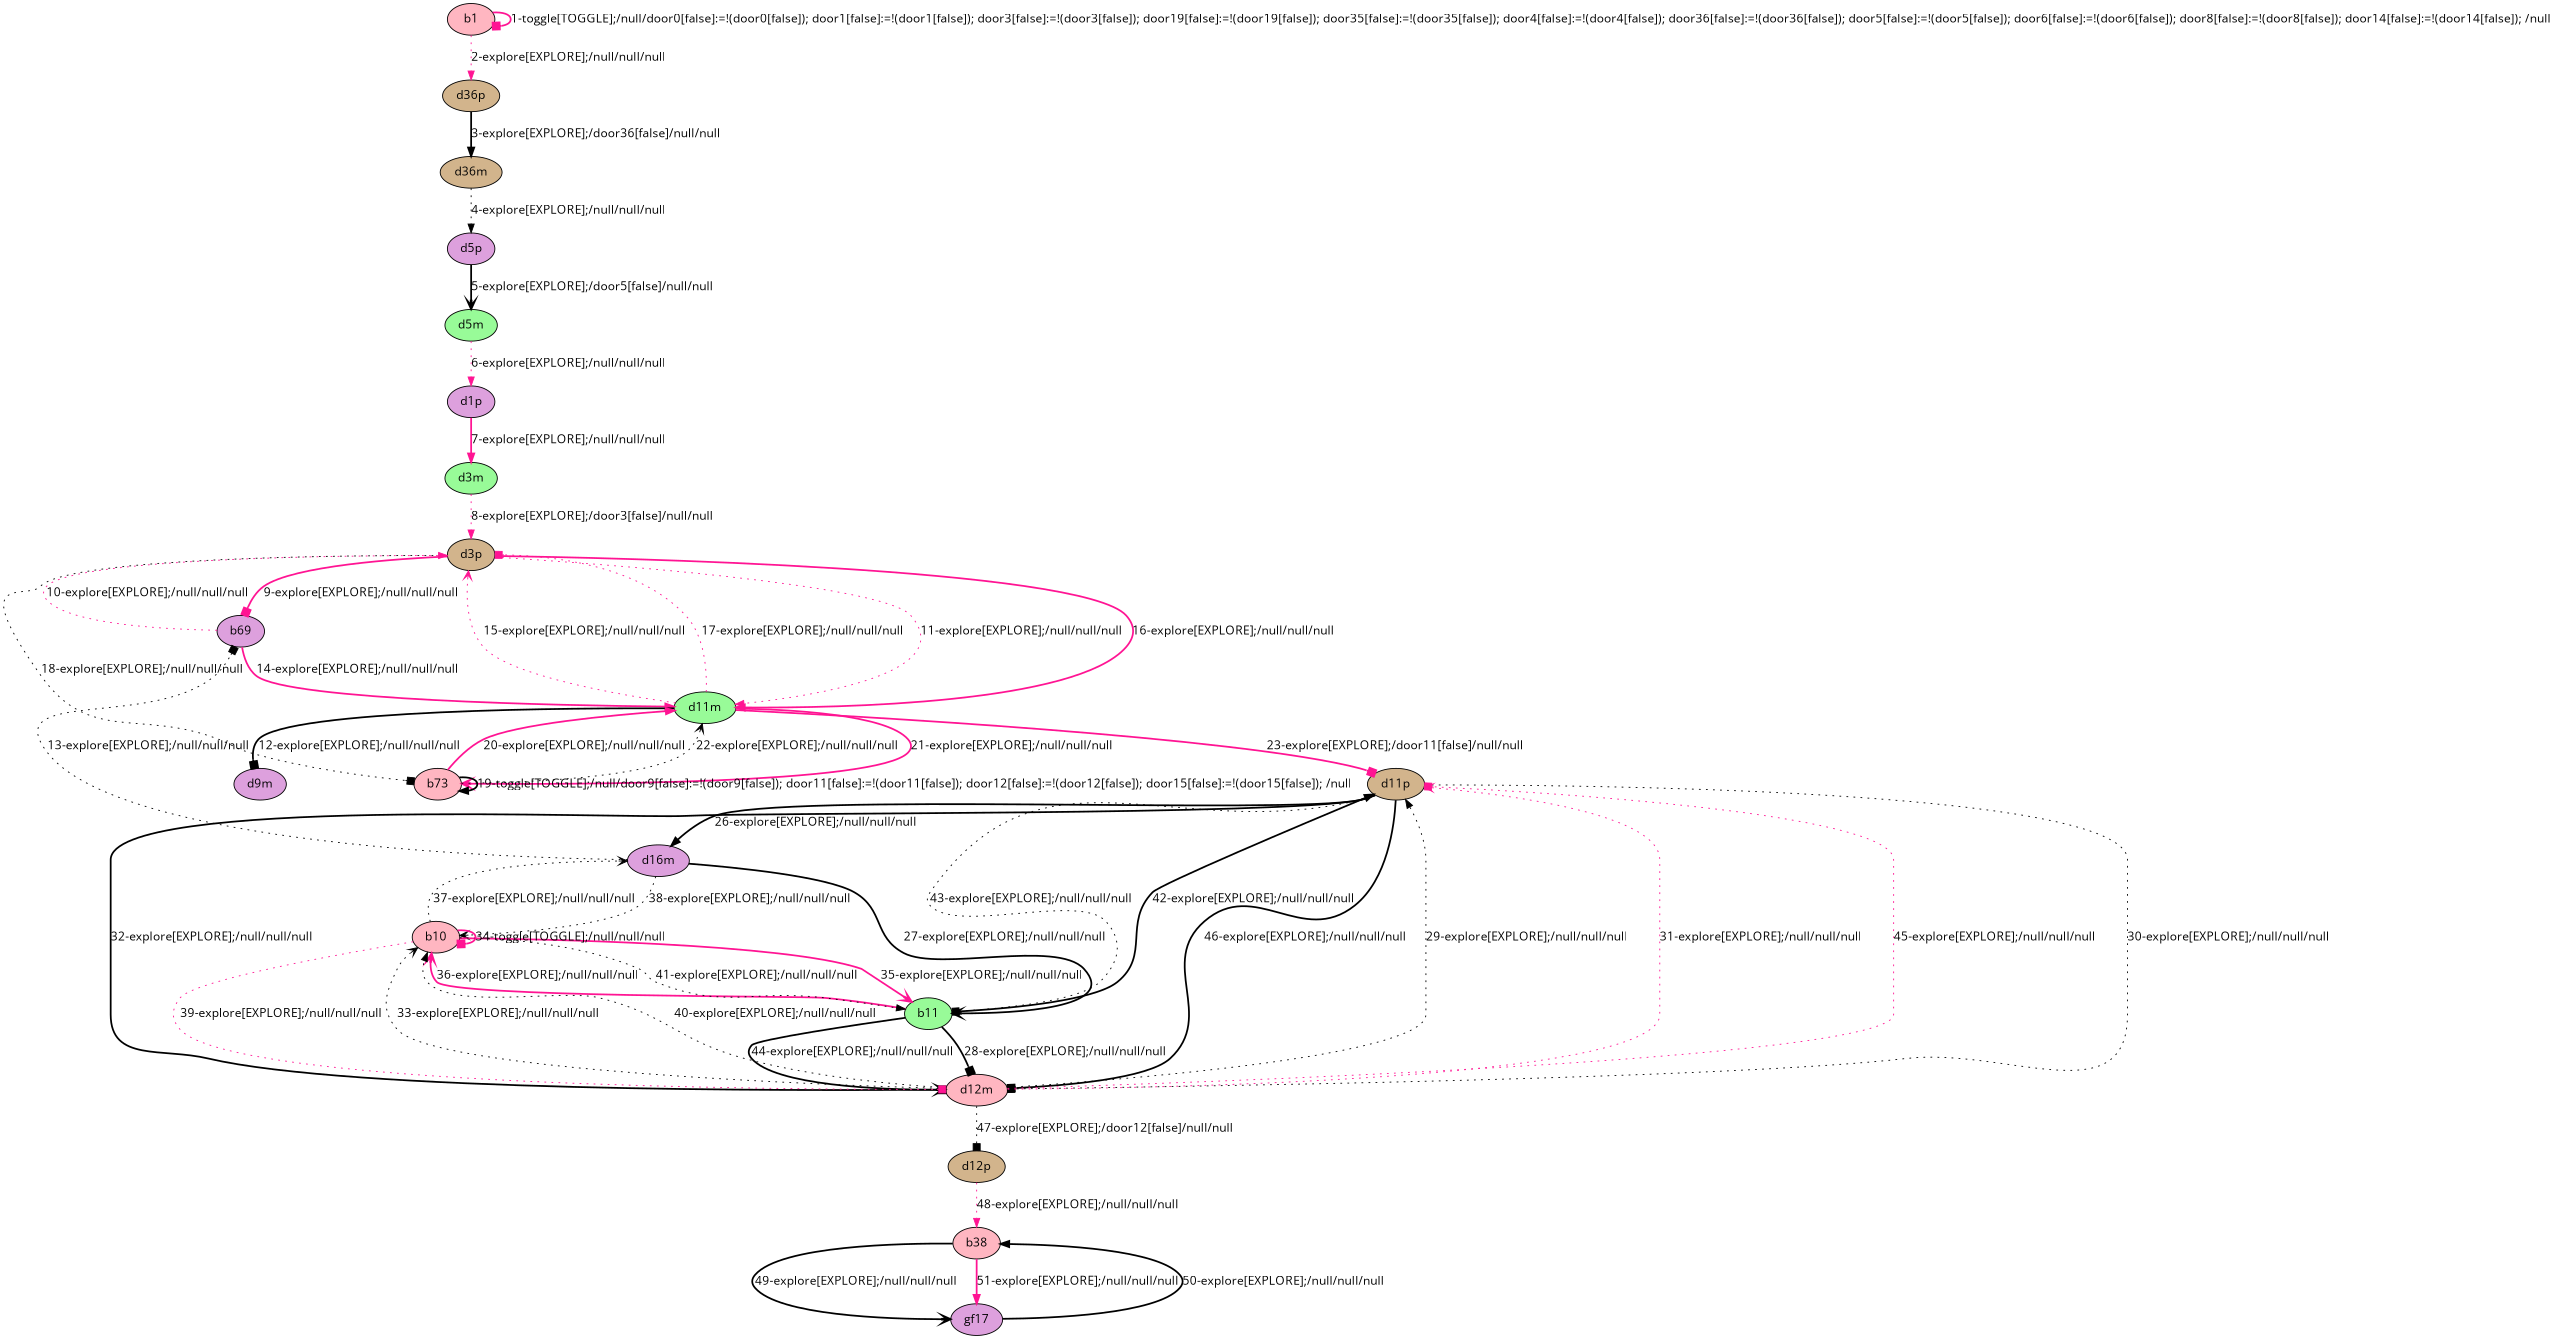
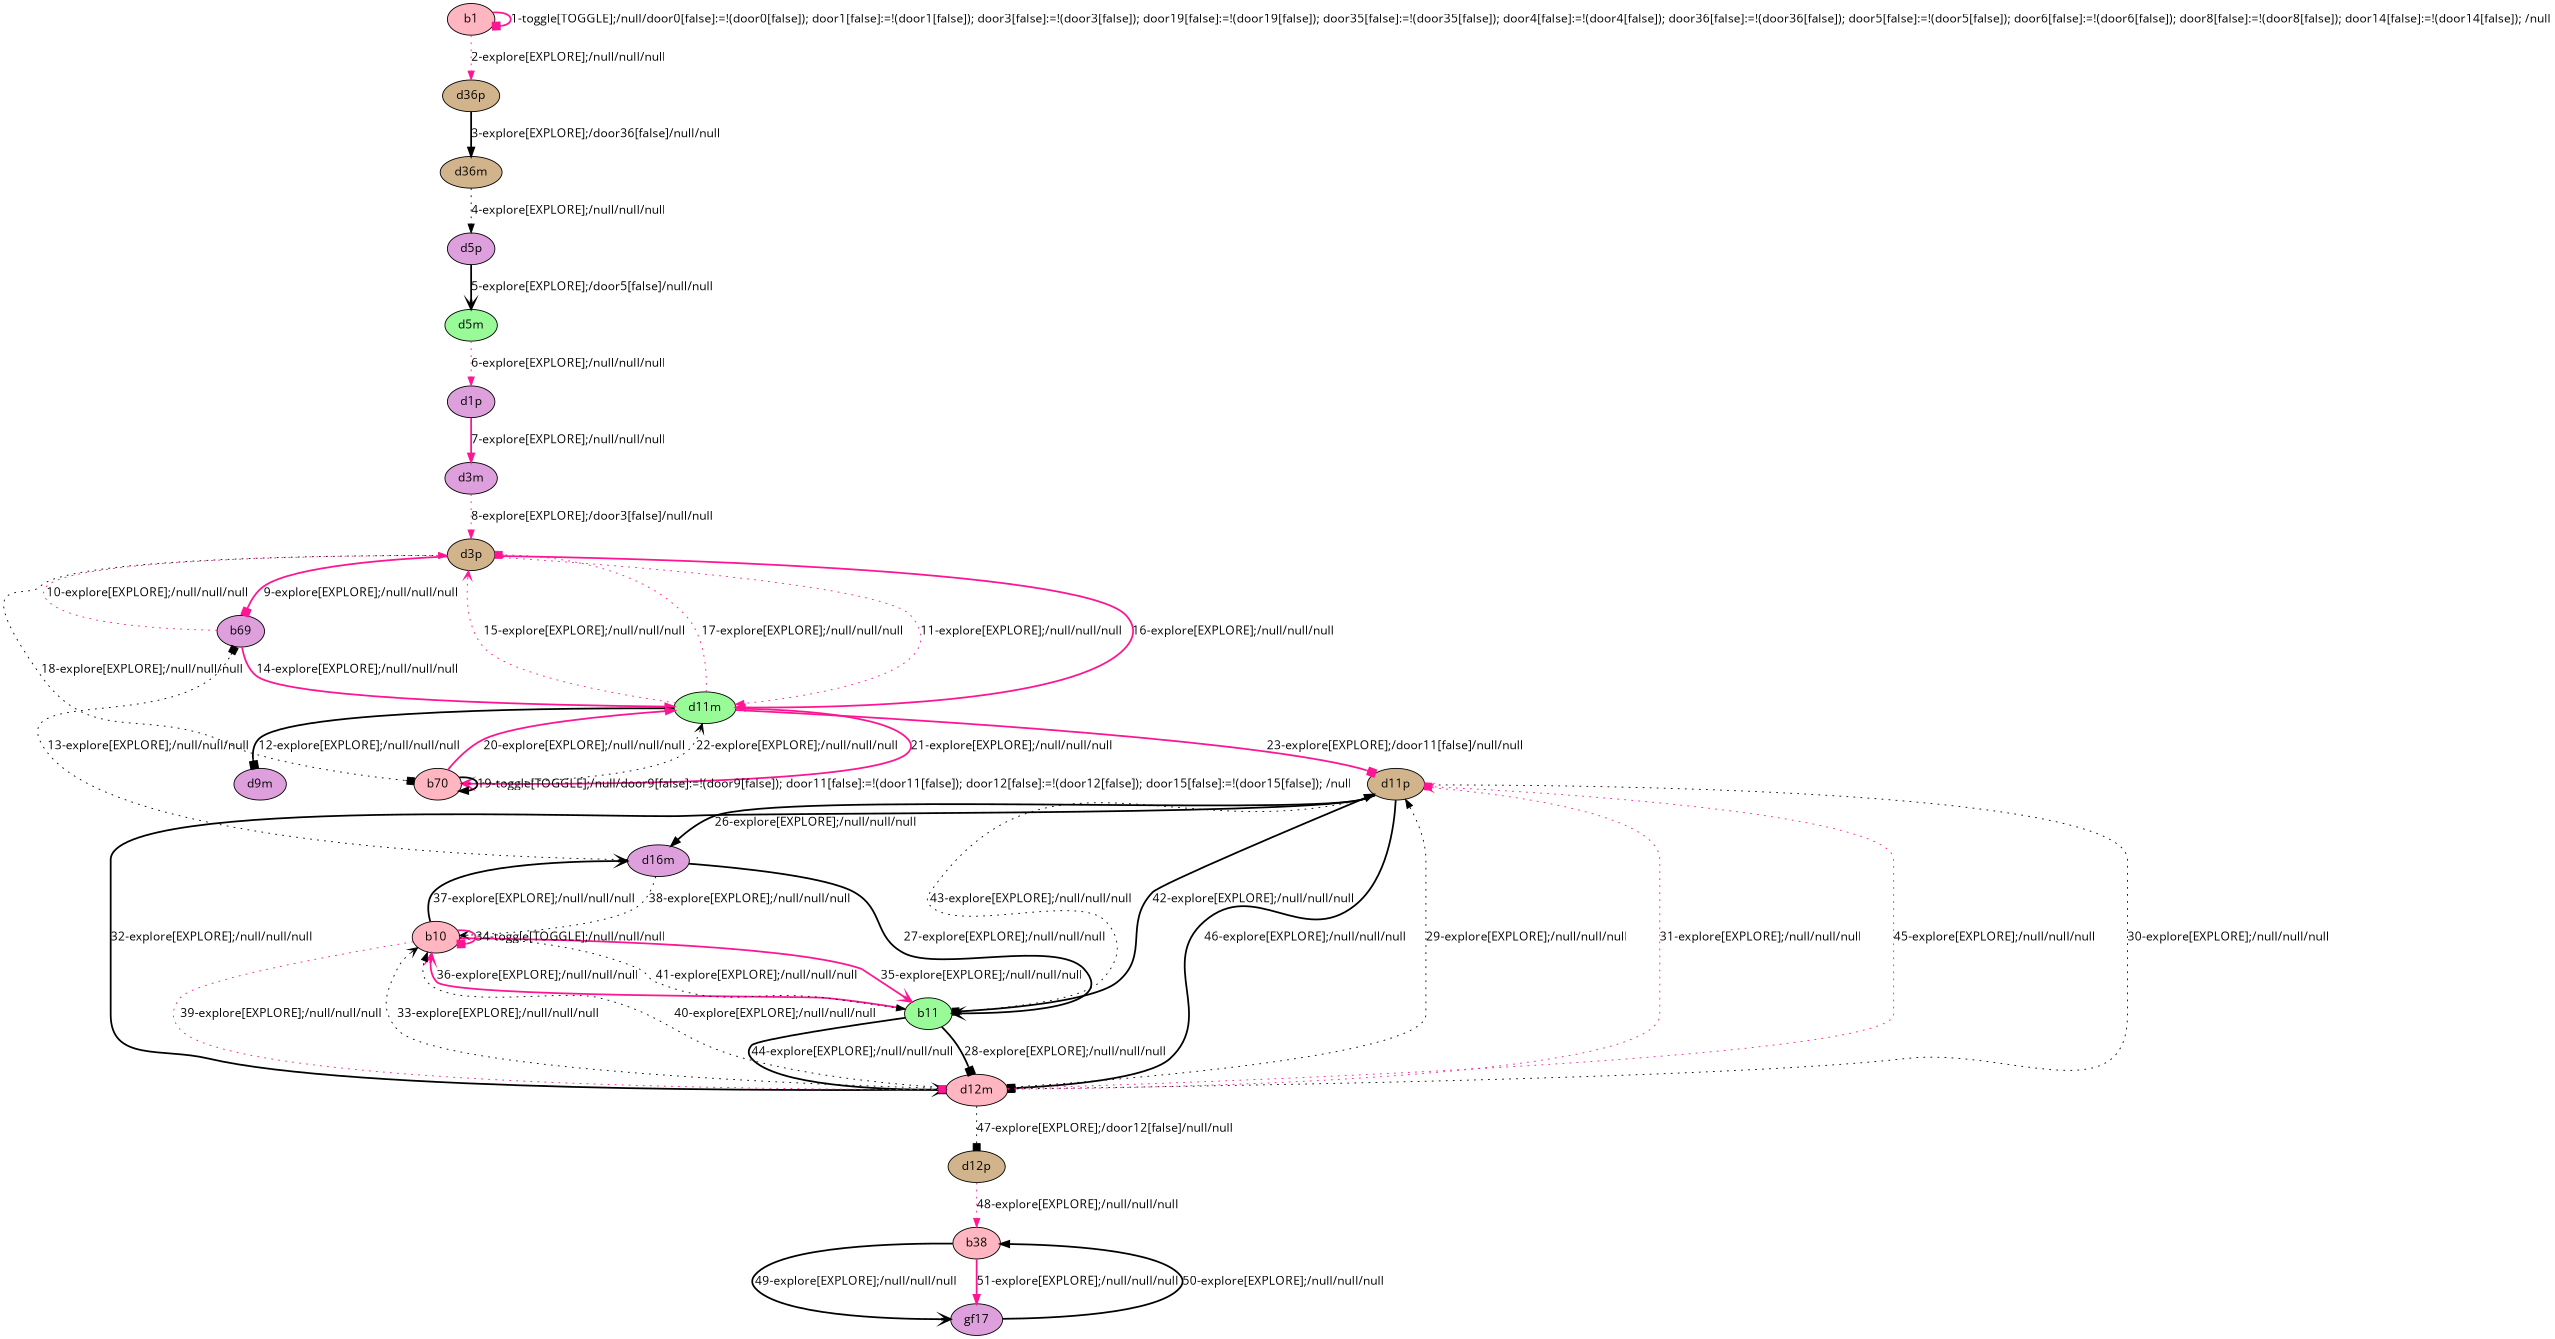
  digraph {
    fontname="Open Sans"
    node [fillcolor=plum fontname="Open Sans" style=filled]
    edge [arrowhead=normal color=black fontname="Open Sans" style=bold]
    b1 [fillcolor=lightpink]
    d36p [fillcolor=tan]
    d36m [fillcolor=tan]
    d5p
    d5m [fillcolor=palegreen]
    d1p
-   d3m [fillcolor=palegreen]
+   d3m
    d3p [fillcolor=tan]
    b69
    d11m [fillcolor=palegreen]
-   b70 [fillcolor=lightpink label=b73]
+   b70 [fillcolor=lightpink]
    d9m
    d11p [fillcolor=tan]
    d16m
    b11 [fillcolor=palegreen]
    d12m [fillcolor=lightpink]
    b10 [fillcolor=lightpink]
    d12p [fillcolor=tan]
    n19 [fillcolor=lightpink label=b38]
    gf17
    b1 -> b1 [arrowhead=box color=deeppink label="1-toggle[TOGGLE];/null/door0[false]:=!(door0[false]); door1[false]:=!(door1[false]); door3[false]:=!(door3[false]); door19[false]:=!(door19[false]); door35[false]:=!(door35[false]); door4[false]:=!(door4[false]); door36[false]:=!(door36[false]); door5[false]:=!(door5[false]); door6[false]:=!(door6[false]); door8[false]:=!(door8[false]); door14[false]:=!(door14[false]); /null"]
    b1 -> d36p [color=deeppink label="2-explore[EXPLORE];/null/null/null" style=dotted]
    d36p -> d36m [label="3-explore[EXPLORE];/door36[false]/null/null"]
    d36m -> d5p [label="4-explore[EXPLORE];/null/null/null" style=dotted]
    d5p -> d5m [arrowhead=vee label="5-explore[EXPLORE];/door5[false]/null/null"]
    d5m -> d1p [color=deeppink label="6-explore[EXPLORE];/null/null/null" style=dotted]
    d1p -> d3m [color=deeppink label="7-explore[EXPLORE];/null/null/null"]
    d3m -> d3p [color=deeppink label="8-explore[EXPLORE];/door3[false]/null/null" style=dotted]
    d3p -> b69 [arrowhead=box color=deeppink label="9-explore[EXPLORE];/null/null/null"]
    d3p -> d11m [color=deeppink label="11-explore[EXPLORE];/null/null/null" style=dotted]
    d3p -> d11m [color=deeppink label="16-explore[EXPLORE];/null/null/null"]
    d3p -> b70 [arrowhead=box label="18-explore[EXPLORE];/null/null/null" style=dotted]
    b69 -> d3p [color=deeppink label="10-explore[EXPLORE];/null/null/null" style=dotted]
    b69 -> d11m [color=deeppink label="14-explore[EXPLORE];/null/null/null"]
    d11m -> d3p [arrowhead=vee color=deeppink label="15-explore[EXPLORE];/null/null/null" style=dotted]
    d11m -> d3p [arrowhead=box color=deeppink label="17-explore[EXPLORE];/null/null/null" style=dotted]
    d11m -> b70 [arrowhead=vee color=deeppink label="21-explore[EXPLORE];/null/null/null"]
    d11m -> d9m [arrowhead=box label="12-explore[EXPLORE];/null/null/null"]
    d11m -> d11p [arrowhead=box color=deeppink label="23-explore[EXPLORE];/door11[false]/null/null"]
    b70 -> d11m [color=deeppink label="20-explore[EXPLORE];/null/null/null"]
    b70 -> d11m [arrowhead=vee label="22-explore[EXPLORE];/null/null/null" style=dotted]
    b70 -> b70 [label="19-toggle[TOGGLE];/null/door9[false]:=!(door9[false]); door11[false]:=!(door11[false]); door12[false]:=!(door12[false]); door15[false]:=!(door15[false]); /null"]
    d11p -> d16m [label="26-explore[EXPLORE];/null/null/null"]
    d11p -> b11 [arrowhead=box label="43-explore[EXPLORE];/null/null/null" style=dotted]
    d11p -> d12m [arrowhead=box label="30-explore[EXPLORE];/null/null/null" style=dotted]
    d11p -> d12m [arrowhead=vee label="32-explore[EXPLORE];/null/null/null"]
    d11p -> d12m [arrowhead=box label="46-explore[EXPLORE];/null/null/null"]
    d16m -> b69 [arrowhead=box label="13-explore[EXPLORE];/null/null/null" style=dotted]
    d16m -> b11 [arrowhead=vee label="27-explore[EXPLORE];/null/null/null"]
    d16m -> b10 [arrowhead=vee label="38-explore[EXPLORE];/null/null/null" style=dotted]
    b11 -> d11p [label="42-explore[EXPLORE];/null/null/null"]
    b11 -> d12m [arrowhead=box label="28-explore[EXPLORE];/null/null/null"]
    b11 -> d12m [arrowhead=box label="44-explore[EXPLORE];/null/null/null"]
    b11 -> b10 [arrowhead=vee color=deeppink label="36-explore[EXPLORE];/null/null/null"]
    d12m -> d11p [label="29-explore[EXPLORE];/null/null/null" style=dotted]
    d12m -> d11p [arrowhead=vee color=deeppink label="31-explore[EXPLORE];/null/null/null" style=dotted]
    d12m -> d11p [arrowhead=box color=deeppink label="45-explore[EXPLORE];/null/null/null" style=dotted]
    d12m -> b10 [arrowhead=vee label="33-explore[EXPLORE];/null/null/null" style=dotted]
    d12m -> b10 [label="40-explore[EXPLORE];/null/null/null" style=dotted]
    d12m -> d12p [arrowhead=box label="47-explore[EXPLORE];/door12[false]/null/null" style=dotted]
-   b10 -> d16m [arrowhead=vee label="37-explore[EXPLORE];/null/null/null" style=dotted]
+   b10 -> d16m [arrowhead=vee label="37-explore[EXPLORE];/null/null/null"]
    b10 -> b11 [arrowhead=vee color=deeppink label="35-explore[EXPLORE];/null/null/null"]
    b10 -> b11 [label="41-explore[EXPLORE];/null/null/null" style=dotted]
    b10 -> d12m [arrowhead=box color=deeppink label="39-explore[EXPLORE];/null/null/null" style=dotted]
    b10 -> b10 [arrowhead=box color=deeppink label="34-toggle[TOGGLE];/null/null/null"]
    d12p -> n19 [color=deeppink label="48-explore[EXPLORE];/null/null/null" style=dotted]
    n19 -> gf17 [arrowhead=vee label="49-explore[EXPLORE];/null/null/null"]
    n19 -> gf17 [color=deeppink label="51-explore[EXPLORE];/null/null/null"]
    gf17 -> n19 [label="50-explore[EXPLORE];/null/null/null"]
  }
